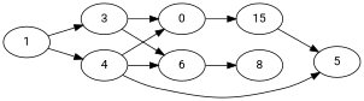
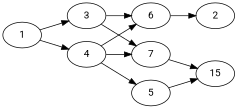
  digraph {
    fontname=Roboto
    rankdir=LR
    node [alpha=0.17 fontname=Roboto]
    edge [fontname=Roboto]
    3
    1 [alpha=0.04]
    4
    6 [alpha=0.13]
-   7 [alpha=0.15 label=0]
+   7 [alpha=0.15]
    5 [alpha=0.15]
    n7 [alpha=0.18 label=15]
-   8 [alpha=0.10]
+   8 [alpha=0.10 label=2]
    3 -> 6
    3 -> 7
    1 -> 3
    1 -> 4
    4 -> 6
    4 -> 7
    4 -> 5
    6 -> 8
    7 -> n7
-   n7 -> 5
+   5 -> n7
  }
